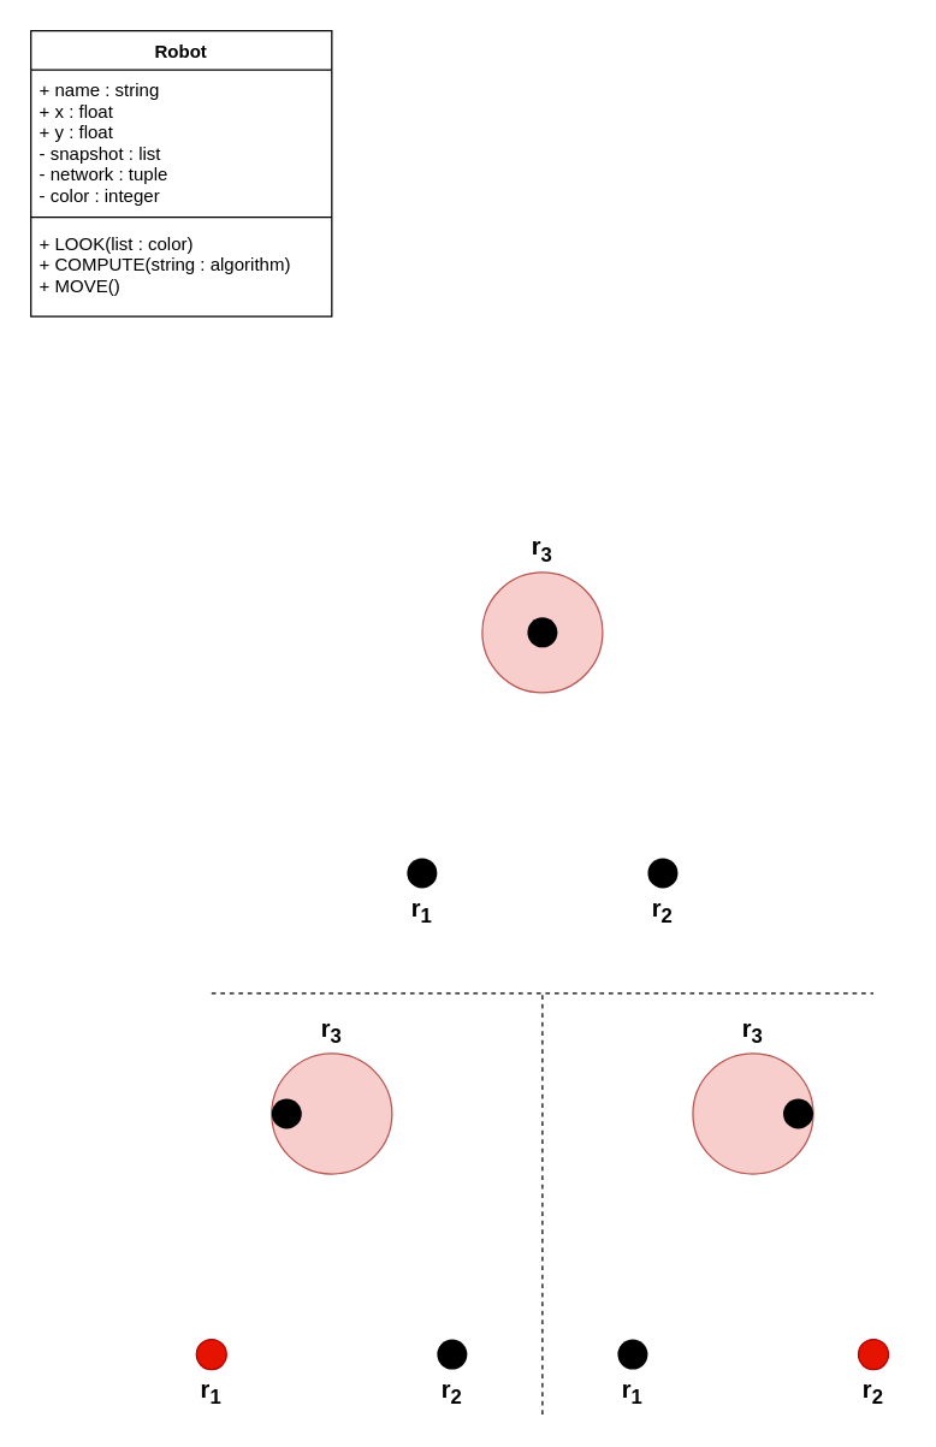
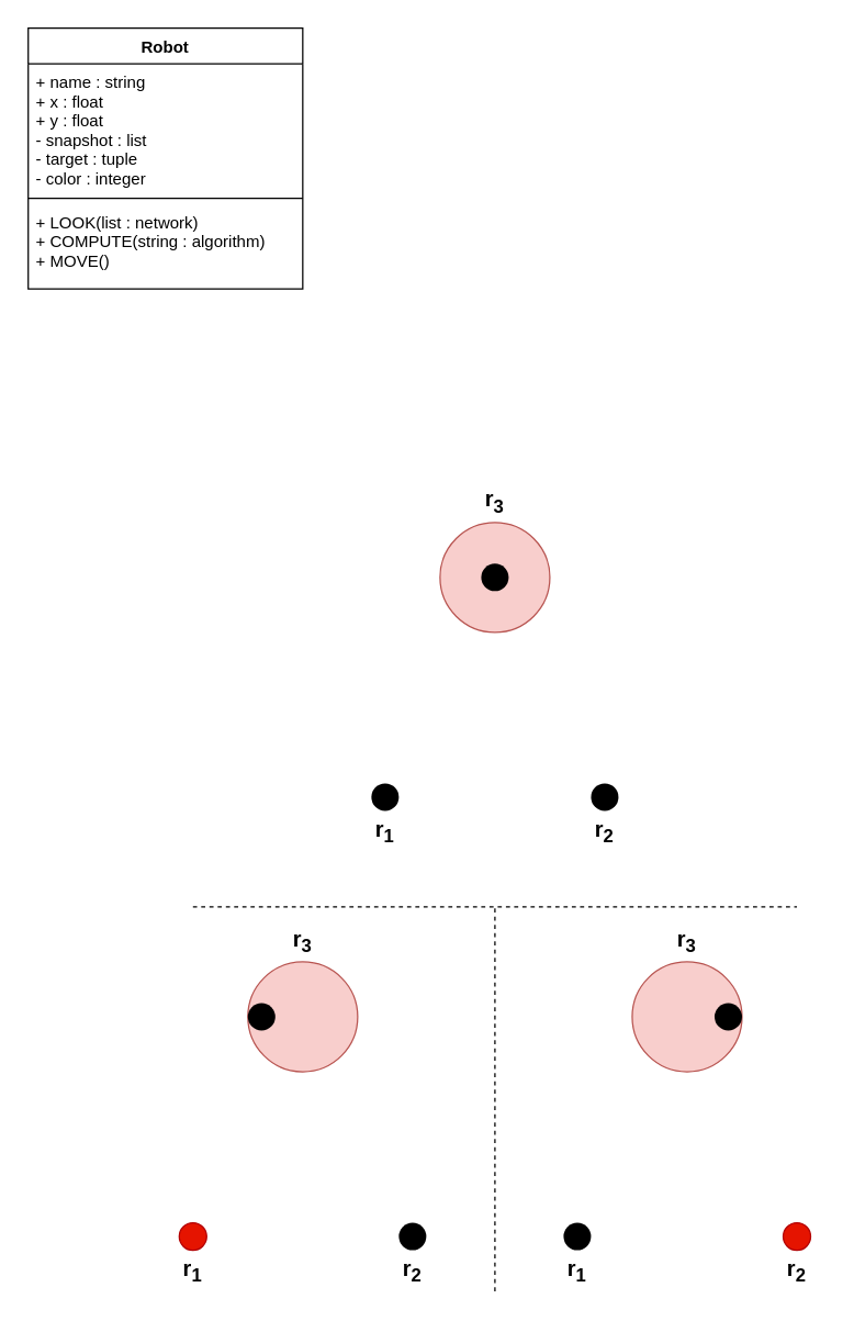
  <mxCell id="0" />
  <mxCell id="1" parent="0" />
  <mxCell id="2" value="Robot" style="swimlane;fontStyle=1;align=center;verticalAlign=top;childLayout=stackLayout;horizontal=1;startSize=26;horizontalStack=0;resizeParent=1;resizeParentMax=0;resizeLast=0;collapsible=1;marginBottom=0;" parent="1" vertex="1"><mxGeometry x="20" y="20" width="200" height="190" as="geometry"><mxRectangle x="120" y="40" width="60" height="26" as="alternateBounds" /></mxGeometry></mxCell>
- <mxCell id="3" value="+ name : string&#10;+ x : float&#10;+ y : float&#10;- snapshot : list&#10;- network : tuple&#10;- color : integer&#10;&#10;" style="text;strokeColor=none;fillColor=none;align=left;verticalAlign=top;spacingLeft=4;spacingRight=4;overflow=hidden;rotatable=0;points=[[0,0.5],[1,0.5]];portConstraint=eastwest;" parent="2" vertex="1"><mxGeometry y="26" width="200" height="94" as="geometry" /></mxCell>
+ <mxCell id="3" value="+ name : string&#10;+ x : float&#10;+ y : float&#10;- snapshot : list&#10;- target : tuple&#10;- color : integer&#10;&#10;" style="text;strokeColor=none;fillColor=none;align=left;verticalAlign=top;spacingLeft=4;spacingRight=4;overflow=hidden;rotatable=0;points=[[0,0.5],[1,0.5]];portConstraint=eastwest;" parent="2" vertex="1"><mxGeometry y="26" width="200" height="94" as="geometry" /></mxCell>
  <mxCell id="4" value="" style="line;strokeWidth=1;fillColor=none;align=left;verticalAlign=middle;spacingTop=-1;spacingLeft=3;spacingRight=3;rotatable=0;labelPosition=right;points=[];portConstraint=eastwest;" parent="2" vertex="1"><mxGeometry y="120" width="200" height="8" as="geometry" /></mxCell>
- <mxCell id="5" value="+ LOOK(list : color)&#10;+ COMPUTE(string : algorithm)&#10;+ MOVE()&#10;" style="text;strokeColor=none;fillColor=none;align=left;verticalAlign=top;spacingLeft=4;spacingRight=4;overflow=hidden;rotatable=0;points=[[0,0.5],[1,0.5]];portConstraint=eastwest;" parent="2" vertex="1"><mxGeometry y="128" width="200" height="62" as="geometry" /></mxCell>
+ <mxCell id="5" value="+ LOOK(list : network)&#10;+ COMPUTE(string : algorithm)&#10;+ MOVE()&#10;" style="text;strokeColor=none;fillColor=none;align=left;verticalAlign=top;spacingLeft=4;spacingRight=4;overflow=hidden;rotatable=0;points=[[0,0.5],[1,0.5]];portConstraint=eastwest;" parent="2" vertex="1"><mxGeometry y="128" width="200" height="62" as="geometry" /></mxCell>
  <mxCell id="6" value="" style="ellipse;whiteSpace=wrap;html=1;aspect=fixed;fillColor=#F8CECC;strokeColor=#b85450;gradientColor=none;" parent="1" vertex="1"><mxGeometry x="180" y="700" width="80" height="80" as="geometry" /></mxCell>
  <mxCell id="7" value="" style="ellipse;whiteSpace=wrap;html=1;aspect=fixed;fillColor=#e51400;strokeColor=#B20000;fontColor=#ffffff;" parent="1" vertex="1"><mxGeometry x="130" y="890" width="20" height="20" as="geometry" /></mxCell>
  <mxCell id="8" value="" style="ellipse;whiteSpace=wrap;html=1;aspect=fixed;fillColor=#000000;strokeColor=none;fontColor=#ffffff;" parent="1" vertex="1"><mxGeometry x="290" y="890" width="20" height="20" as="geometry" /></mxCell>
  <mxCell id="9" value="" style="ellipse;whiteSpace=wrap;html=1;aspect=fixed;fillColor=#000000;strokeColor=none;fontColor=#ffffff;" parent="1" vertex="1"><mxGeometry x="180" y="730" width="20" height="20" as="geometry" /></mxCell>
  <mxCell id="10" value="" style="ellipse;whiteSpace=wrap;html=1;aspect=fixed;fillColor=#F8CECC;strokeColor=#b85450;gradientColor=none;flipH=0;" parent="1" vertex="1"><mxGeometry x="460" y="700" width="80" height="80" as="geometry" /></mxCell>
  <mxCell id="11" value="" style="ellipse;whiteSpace=wrap;html=1;aspect=fixed;fillColor=#000000;strokeColor=none;fontColor=#ffffff;flipH=0;" parent="1" vertex="1"><mxGeometry x="410" y="890" width="20" height="20" as="geometry" /></mxCell>
  <mxCell id="12" value="" style="ellipse;whiteSpace=wrap;html=1;aspect=fixed;fillColor=#e51400;strokeColor=#B20000;fontColor=#ffffff;flipH=0;" parent="1" vertex="1"><mxGeometry x="570" y="890" width="20" height="20" as="geometry" /></mxCell>
  <mxCell id="13" value="" style="ellipse;whiteSpace=wrap;html=1;aspect=fixed;fillColor=#000000;strokeColor=none;fontColor=#ffffff;flipH=0;" parent="1" vertex="1"><mxGeometry x="520" y="730" width="20" height="20" as="geometry" /></mxCell>
  <mxCell id="14" value="&lt;font style=&quot;font-size: 16px&quot;&gt;&lt;b&gt;r&lt;sub&gt;1&lt;/sub&gt;&lt;/b&gt;&lt;/font&gt;" style="text;html=1;strokeColor=none;fillColor=none;align=center;verticalAlign=middle;whiteSpace=wrap;rounded=0;" parent="1" vertex="1"><mxGeometry x="120" y="910" width="40" height="30" as="geometry" /></mxCell>
  <mxCell id="15" value="&lt;font style=&quot;font-size: 16px&quot;&gt;&lt;b&gt;r&lt;sub&gt;2&lt;/sub&gt;&lt;/b&gt;&lt;/font&gt;" style="text;html=1;strokeColor=none;fillColor=none;align=center;verticalAlign=middle;whiteSpace=wrap;rounded=0;" parent="1" vertex="1"><mxGeometry x="280" y="910" width="40" height="30" as="geometry" /></mxCell>
  <mxCell id="16" value="&lt;font style=&quot;font-size: 16px&quot;&gt;&lt;b&gt;r&lt;sub&gt;3&lt;/sub&gt;&lt;/b&gt;&lt;/font&gt;" style="text;html=1;strokeColor=none;fillColor=none;align=center;verticalAlign=middle;whiteSpace=wrap;rounded=0;" parent="1" vertex="1"><mxGeometry x="200" y="670" width="40" height="30" as="geometry" /></mxCell>
  <mxCell id="17" value="&lt;font style=&quot;font-size: 16px&quot;&gt;&lt;b&gt;r&lt;sub&gt;1&lt;/sub&gt;&lt;/b&gt;&lt;/font&gt;" style="text;html=1;strokeColor=none;fillColor=none;align=center;verticalAlign=middle;whiteSpace=wrap;rounded=0;" parent="1" vertex="1"><mxGeometry x="400" y="910" width="40" height="30" as="geometry" /></mxCell>
  <mxCell id="18" value="&lt;font style=&quot;font-size: 16px&quot;&gt;&lt;b&gt;r&lt;sub&gt;2&lt;/sub&gt;&lt;/b&gt;&lt;/font&gt;" style="text;html=1;strokeColor=none;fillColor=none;align=center;verticalAlign=middle;whiteSpace=wrap;rounded=0;" parent="1" vertex="1"><mxGeometry x="560" y="910" width="40" height="30" as="geometry" /></mxCell>
  <mxCell id="19" value="&lt;font style=&quot;font-size: 16px&quot;&gt;&lt;b&gt;r&lt;sub&gt;3&lt;/sub&gt;&lt;/b&gt;&lt;/font&gt;" style="text;html=1;strokeColor=none;fillColor=none;align=center;verticalAlign=middle;whiteSpace=wrap;rounded=0;" parent="1" vertex="1"><mxGeometry x="480" y="670" width="40" height="30" as="geometry" /></mxCell>
  <mxCell id="20" value="" style="group" parent="1" vertex="1" connectable="0"><mxGeometry x="260" y="350" width="200" height="270" as="geometry" /></mxCell>
  <mxCell id="21" value="" style="ellipse;whiteSpace=wrap;html=1;aspect=fixed;fillColor=#F8CECC;strokeColor=#b85450;gradientColor=none;" parent="20" vertex="1"><mxGeometry x="60" y="30" width="80" height="80" as="geometry" /></mxCell>
  <mxCell id="22" value="" style="ellipse;whiteSpace=wrap;html=1;aspect=fixed;fillColor=#000000;strokeColor=none;fontColor=#ffffff;" parent="20" vertex="1"><mxGeometry x="10" y="220" width="20" height="20" as="geometry" /></mxCell>
  <mxCell id="23" value="" style="ellipse;whiteSpace=wrap;html=1;aspect=fixed;fillColor=#000000;strokeColor=none;fontColor=#ffffff;" parent="20" vertex="1"><mxGeometry x="170" y="220" width="20" height="20" as="geometry" /></mxCell>
  <mxCell id="24" value="" style="ellipse;whiteSpace=wrap;html=1;aspect=fixed;fillColor=#000000;strokeColor=none;fontColor=#ffffff;" parent="20" vertex="1"><mxGeometry x="90" y="60" width="20" height="20" as="geometry" /></mxCell>
  <mxCell id="25" value="&lt;font style=&quot;font-size: 16px&quot;&gt;&lt;b&gt;r&lt;sub&gt;1&lt;/sub&gt;&lt;/b&gt;&lt;/font&gt;" style="text;html=1;strokeColor=none;fillColor=none;align=center;verticalAlign=middle;whiteSpace=wrap;rounded=0;" parent="20" vertex="1"><mxGeometry y="240" width="40" height="30" as="geometry" /></mxCell>
  <mxCell id="26" value="&lt;font style=&quot;font-size: 16px&quot;&gt;&lt;b&gt;r&lt;sub&gt;2&lt;/sub&gt;&lt;/b&gt;&lt;/font&gt;" style="text;html=1;strokeColor=none;fillColor=none;align=center;verticalAlign=middle;whiteSpace=wrap;rounded=0;" parent="20" vertex="1"><mxGeometry x="160" y="240" width="40" height="30" as="geometry" /></mxCell>
  <mxCell id="27" value="&lt;font style=&quot;font-size: 16px&quot;&gt;&lt;b&gt;r&lt;sub&gt;3&lt;/sub&gt;&lt;/b&gt;&lt;/font&gt;" style="text;html=1;strokeColor=none;fillColor=none;align=center;verticalAlign=middle;whiteSpace=wrap;rounded=0;" parent="20" vertex="1"><mxGeometry x="80" width="40" height="30" as="geometry" /></mxCell>
  <mxCell id="28" value="" style="endArrow=none;dashed=1;html=1;" parent="1" edge="1"><mxGeometry width="50" height="50" relative="1" as="geometry"><mxPoint x="140" y="660" as="sourcePoint" /><mxPoint x="580" y="660" as="targetPoint" /></mxGeometry></mxCell>
  <mxCell id="29" value="" style="endArrow=none;dashed=1;html=1;" parent="1" edge="1"><mxGeometry width="50" height="50" relative="1" as="geometry"><mxPoint x="360" y="940" as="sourcePoint" /><mxPoint x="360" y="660" as="targetPoint" /></mxGeometry></mxCell>
